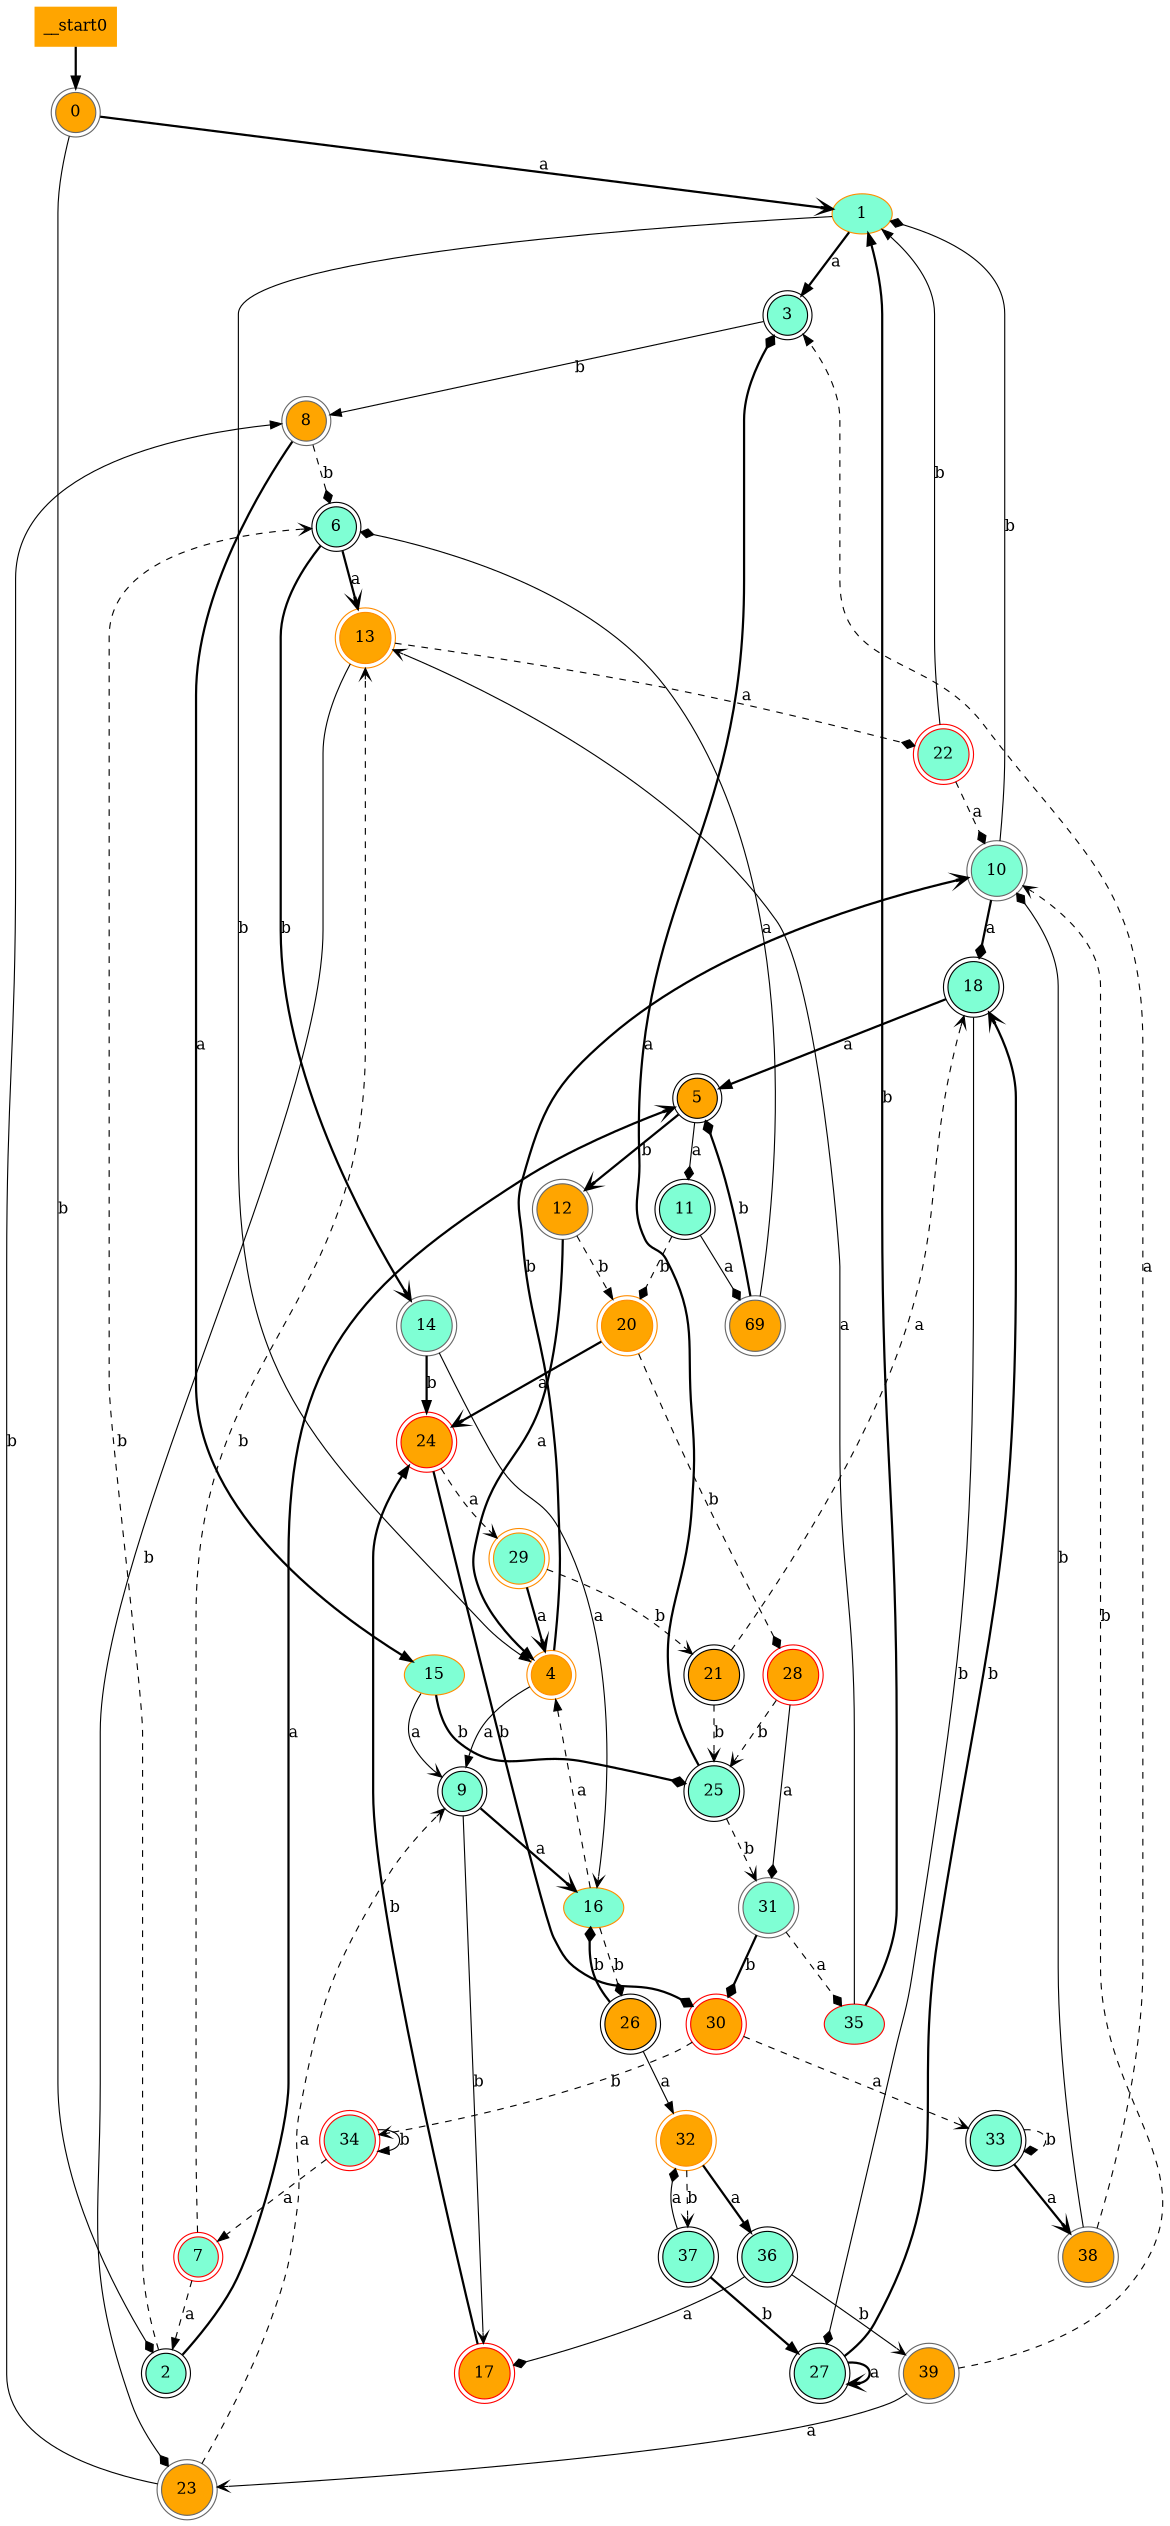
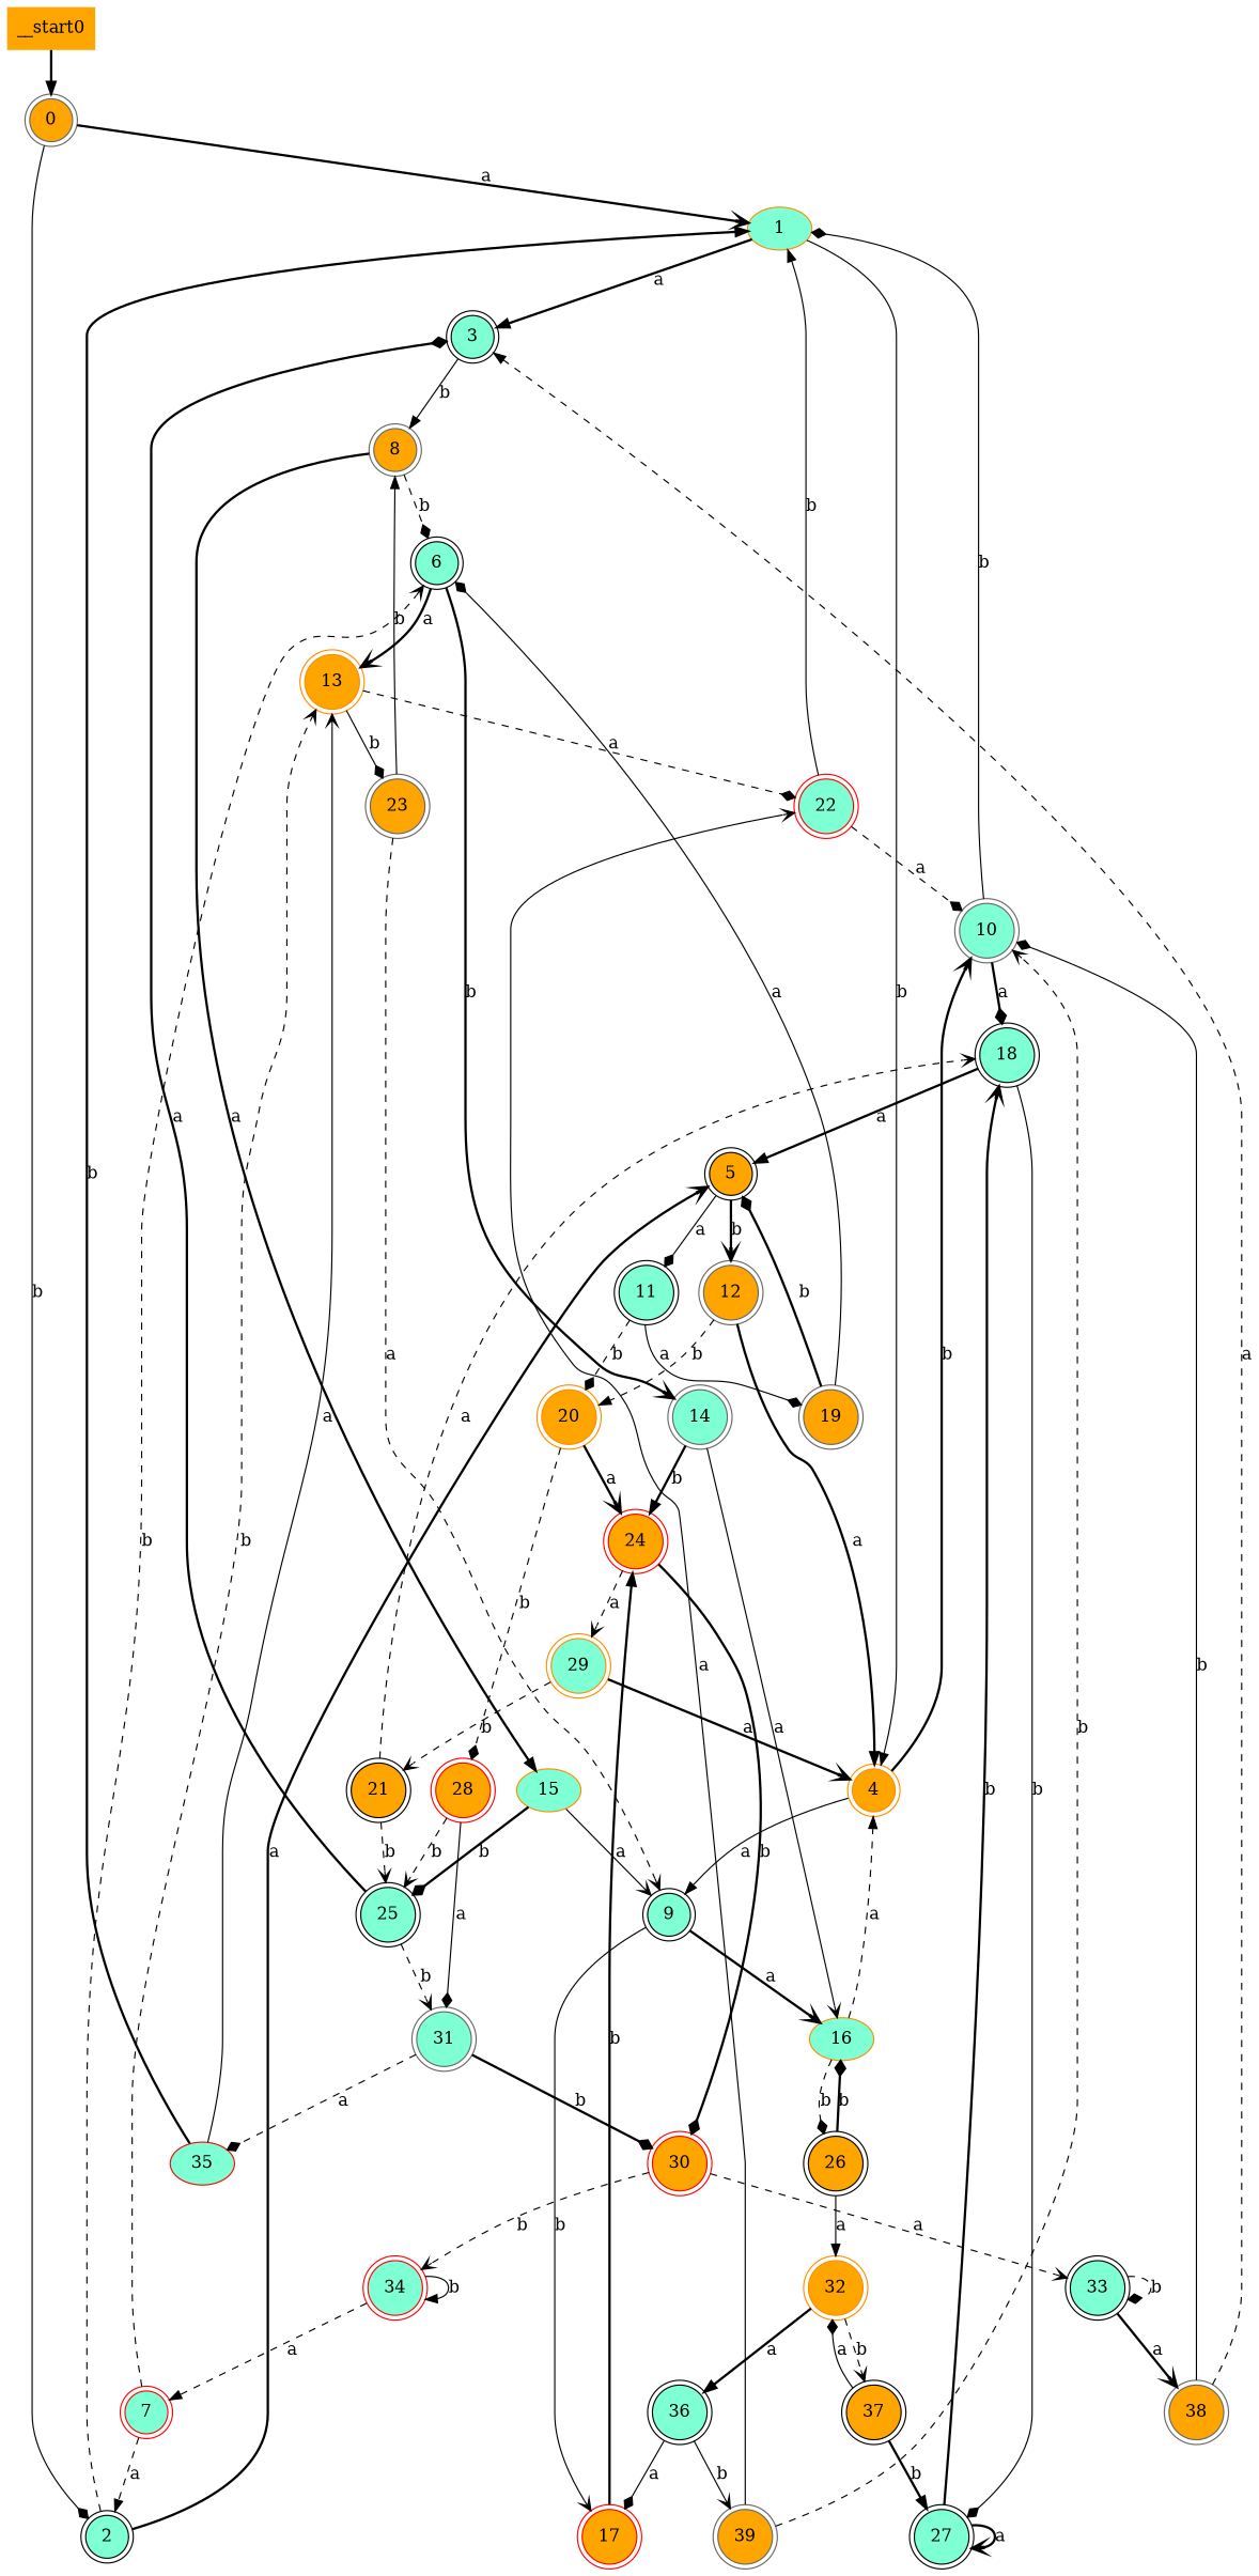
  digraph {
    node [color=black fillcolor=aquamarine shape=doublecircle style=filled]
    edge [arrowhead=vee style=bold]
    __start0 [color=red fillcolor=orange shape=none]
    0 [color=gray40 fillcolor=orange]
    1 [color=darkorange shape=""]
    2
    3
    4 [color=darkorange fillcolor=orange]
    5 [fillcolor=orange]
    6
    8 [color=gray40 fillcolor=orange]
    9
    10 [color=gray40]
    11
    12 [color=gray40 fillcolor=orange]
    13 [color=darkorange fillcolor=orange]
    14 [color=gray40]
    7 [color=red]
    15 [color=darkorange shape=""]
    16 [color=darkorange shape=""]
    17 [color=red fillcolor=orange]
    18
-   19 [color=gray40 fillcolor=orange label=69]
+   19 [color=gray40 fillcolor=orange]
    20 [color=darkorange fillcolor=orange]
    22 [color=red]
    23 [color=gray40 fillcolor=orange]
    24 [color=red fillcolor=orange]
    25
    26 [fillcolor=orange]
    27
    28 [color=red fillcolor=orange]
    21 [fillcolor=orange]
    29 [color=darkorange]
    30 [color=red fillcolor=orange]
    31 [color=gray40]
    32 [color=darkorange fillcolor=orange]
    33
    34 [color=red]
    35 [color=red shape=""]
    36
-   37
+   37 [fillcolor=orange]
    38 [color=gray40 fillcolor=orange]
    39 [color=gray40 fillcolor=orange]
    __start0 -> 0 [arrowhead=normal]
    0 -> 1 [label=a]
    0 -> 2 [arrowhead=diamond label=b style=solid]
    1 -> 3 [arrowhead=normal label=a]
    1 -> 4 [arrowhead=normal label=b style=solid]
    2 -> 5 [label=a]
    2 -> 6 [label=b style=dashed]
    3 -> 8 [arrowhead=normal label=b style=solid]
    4 -> 9 [arrowhead=normal label=a style=solid]
    4 -> 10 [label=b]
    5 -> 11 [arrowhead=diamond label=a style=solid]
    5 -> 12 [label=b]
    6 -> 13 [label=a]
    6 -> 14 [label=b]
    8 -> 6 [arrowhead=diamond label=b style=dashed]
    8 -> 15 [arrowhead=normal label=a]
    9 -> 16 [label=a]
    9 -> 17 [label=b style=solid]
    10 -> 1 [arrowhead=diamond label=b style=solid]
    10 -> 18 [arrowhead=diamond label=a]
    11 -> 19 [arrowhead=diamond label=a style=solid]
    11 -> 20 [arrowhead=diamond label=b style=dashed]
    12 -> 4 [arrowhead=normal label=a]
    12 -> 20 [arrowhead=normal label=b style=dashed]
    13 -> 22 [arrowhead=diamond label=a style=dashed]
    13 -> 23 [arrowhead=diamond label=b style=solid]
    14 -> 16 [label=a style=solid]
    14 -> 24 [arrowhead=normal label=b]
    7 -> 2 [arrowhead=normal label=a style=dashed]
    7 -> 13 [label=b style=dashed]
    15 -> 9 [label=a style=solid]
    15 -> 25 [arrowhead=diamond label=b]
    16 -> 4 [arrowhead=normal label=a style=dashed]
    16 -> 26 [arrowhead=diamond label=b style=dashed]
    17 -> 24 [arrowhead=normal label=b]
    18 -> 5 [arrowhead=normal label=a]
    18 -> 27 [arrowhead=diamond label=b style=solid]
    19 -> 5 [arrowhead=diamond label=b]
    19 -> 6 [arrowhead=diamond label=a style=solid]
    20 -> 24 [label=a]
    20 -> 28 [arrowhead=diamond label=b style=dashed]
    22 -> 1 [arrowhead=normal label=b style=solid]
    22 -> 10 [arrowhead=diamond label=a style=dashed]
    23 -> 8 [arrowhead=normal label=b style=solid]
    23 -> 9 [label=a style=dashed]
    24 -> 29 [label=a style=dashed]
    24 -> 30 [arrowhead=diamond label=b]
    25 -> 3 [arrowhead=diamond label=a]
    25 -> 31 [label=b style=dashed]
    26 -> 16 [arrowhead=diamond label=b]
    26 -> 32 [arrowhead=normal label=a style=solid]
    27 -> 18 [label=b]
    27 -> 27 [label=a]
    28 -> 25 [label=b style=dashed]
    28 -> 31 [arrowhead=diamond label=a style=solid]
    21 -> 18 [label=a style=dashed]
    21 -> 25 [label=b style=dashed]
    29 -> 4 [label=a]
    29 -> 21 [label=b style=dashed]
    30 -> 33 [label=a style=dashed]
    30 -> 34 [label=b style=dashed]
    31 -> 30 [arrowhead=diamond label=b]
    31 -> 35 [arrowhead=diamond label=a style=dashed]
    32 -> 36 [arrowhead=normal label=a]
    32 -> 37 [label=b style=dashed]
    33 -> 33 [arrowhead=diamond label=b style=dashed]
    33 -> 38 [label=a]
    34 -> 7 [arrowhead=normal label=a style=dashed]
    34 -> 34 [arrowhead=normal label=b style=solid]
    35 -> 1 [arrowhead=normal label=b]
    35 -> 13 [label=a style=solid]
    36 -> 17 [arrowhead=diamond label=a style=solid]
    36 -> 39 [label=b style=solid]
    37 -> 27 [arrowhead=normal label=b]
    37 -> 32 [arrowhead=diamond label=a style=solid]
    38 -> 3 [arrowhead=normal label=a style=dashed]
    38 -> 10 [arrowhead=diamond label=b style=solid]
    39 -> 10 [label=b style=dashed]
-   39 -> 23 [label=a style=solid]
+   39 -> 22 [label=a style=solid]
  }
